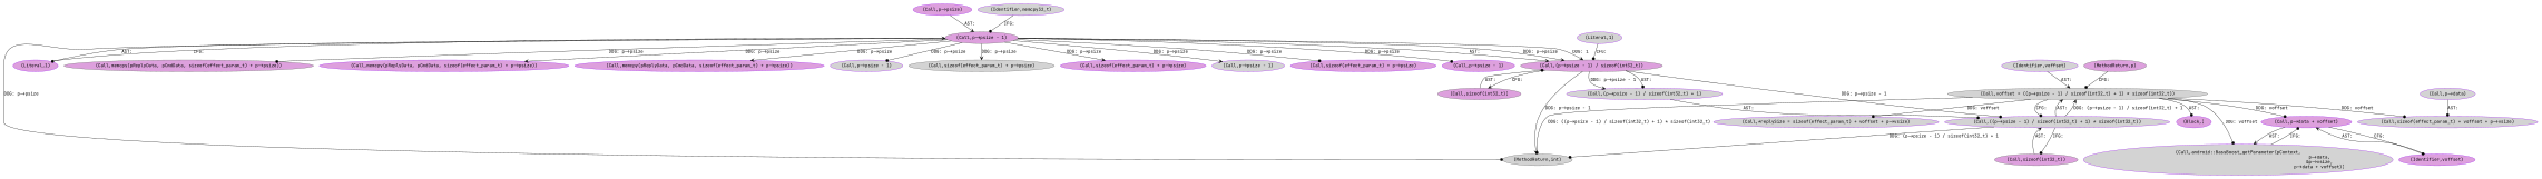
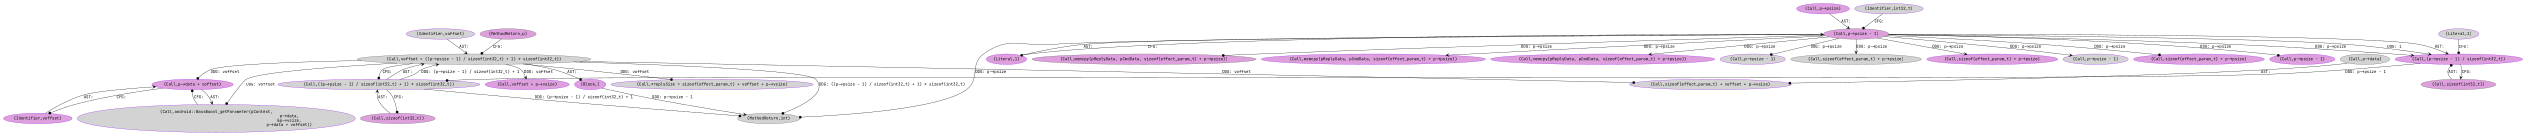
  digraph {
    fontname="JetBrains Mono"
    node [color=purple fillcolor=plum fontname="JetBrains Mono" style=filled]
    edge [arrowhead=dot fontname="JetBrains Mono"]
    n1 [label="(Call,p->data + voffset)"]
    n2 [label="(Identifier,voffset)"]
    n3 [fillcolor=lightgrey label="(Call,android::BassBoost_getParameter(pContext,\n                                                             p->data,\n                                                             &p->vsize,\n                                                             p->data + voffset))"]
    n4 [color=gray40 fillcolor=lightgrey label="(Call,voffset = ((p->psize - 1) / sizeof(int32_t) + 1) * sizeof(int32_t))"]
    n5 [fillcolor=lightgrey label="(Call,((p->psize - 1) / sizeof(int32_t) + 1) * sizeof(int32_t))"]
+   n6 [label="(Call,voffset + p->vsize)"]
    n7 [fillcolor=lightgrey label="(Call,sizeof(effect_param_t) + voffset + p->vsize)"]
    n8 [fillcolor=lightgrey label="(Call,*replySize = sizeof(effect_param_t) + voffset + p->vsize)"]
    n9 [color=gray40 fillcolor=lightgrey label="(MethodReturn,int)"]
    n10 [label="(Block,)"]
    n11 [color=gray40 label="(Call,sizeof(int32_t))"]
-   n12 [color=gray40 label="(Call,(p->psize - 1) / sizeof(int32_t))"]
-   n13 [fillcolor=lightgrey label="(Call,(p->psize - 1) / sizeof(int32_t) + 1)"]
+   n12 [label="(Call,(p->psize - 1) / sizeof(int32_t))"]
    n14 [color=gray40 label="(Call,sizeof(int32_t))"]
    n15 [color=gray40 label="(Call,p->psize - 1)"]
    n16 [label="(Literal,1)"]
    n17 [color=gray40 label="(Call,memcpy(pReplyData, pCmdData, sizeof(effect_param_t) + p->psize))"]
    n18 [label="(Call,memcpy(pReplyData, pCmdData, sizeof(effect_param_t) + p->psize))"]
    n19 [label="(Call,memcpy(pReplyData, pCmdData, sizeof(effect_param_t) + p->psize))"]
    n20 [fillcolor=lightgrey label="(Call,p->psize - 1)"]
    n21 [color=gray40 fillcolor=lightgrey label="(Call,sizeof(effect_param_t) + p->psize)"]
    n22 [label="(Call,sizeof(effect_param_t) + p->psize)"]
    n23 [fillcolor=lightgrey label="(Call,p->psize - 1)"]
    n24 [label="(Call,sizeof(effect_param_t) + p->psize)"]
    n25 [label="(Call,p->psize - 1)"]
    n26 [label="(Call,p->psize)"]
    n27 [fillcolor=lightgrey label="(Identifier,voffset)"]
-   n28 [fillcolor=lightgrey label="(Identifier,memcpy32_t)"]
-   n29 [fillcolor=lightgrey label="(Call,p->data)"]
+   n28 [fillcolor=lightgrey label="(Identifier,int32_t)"]
+   n29 [color=gray40 fillcolor=lightgrey label="(Call,p->data)"]
    n30 [color=gray40 label="(MethodReturn,p)"]
    n31 [fillcolor=lightgrey label="(Literal,1)"]
    n1 -> n2 [label="CFG: "]
    n1 -> n3 [arrowhead=vee label="AST: "]
    n2 -> n1 [arrowhead=vee label="AST: "]
    n3 -> n1 [label="CFG: "]
    n4 -> n1 [label="DDG: voffset"]
    n4 -> n3 [label="DDG: voffset"]
    n4 -> n5 [label="CFG: "]
+   n4 -> n6 [arrowhead=vee label="DDG: voffset"]
    n4 -> n7 [label="DDG: voffset"]
    n4 -> n8 [label="DDG: voffset"]
    n4 -> n9 [label="DDG: ((p->psize - 1) / sizeof(int32_t) + 1) * sizeof(int32_t)"]
    n4 -> n10 [label="AST: "]
    n5 -> n4 [arrowhead=vee label="AST: "]
    n5 -> n4 [arrowhead=vee label="DDG: (p->psize - 1) / sizeof(int32_t) + 1"]
    n5 -> n9 [label="DDG: (p->psize - 1) / sizeof(int32_t) + 1"]
    n5 -> n11 [label="CFG: "]
    n11 -> n5 [arrowhead=vee label="AST: "]
    n12 -> n5 [label="DDG: p->psize - 1"]
-   n12 -> n9 [arrowhead=vee label="DDG: p->psize - 1"]
-   n12 -> n13 [label="AST: "]
-   n12 -> n13 [arrowhead=vee label="DDG: p->psize - 1"]
+   n10 -> n9 [arrowhead=vee label="DDG: p->psize - 1"]
    n12 -> n14 [arrowhead=vee label="CFG: "]
-   n13 -> n5 [label="AST: "]
    n14 -> n12 [label="AST: "]
    n15 -> n9 [label="DDG: p->psize"]
    n15 -> n12 [arrowhead=vee label="AST: "]
    n15 -> n12 [arrowhead=vee label="DDG: p->psize"]
    n15 -> n12 [arrowhead=vee label="DDG: 1"]
    n15 -> n16 [label="CFG: "]
    n15 -> n17 [label="DDG: p->psize"]
    n15 -> n18 [arrowhead=vee label="DDG: p->psize"]
    n15 -> n19 [arrowhead=vee label="DDG: p->psize"]
    n15 -> n20 [label="DDG: p->psize"]
    n15 -> n21 [arrowhead=vee label="DDG: p->psize"]
    n15 -> n22 [arrowhead=vee label="DDG: p->psize"]
    n15 -> n23 [arrowhead=vee label="DDG: p->psize"]
    n15 -> n24 [label="DDG: p->psize"]
    n15 -> n25 [label="DDG: p->psize"]
    n16 -> n15 [arrowhead=vee label="AST: "]
    n26 -> n15 [arrowhead=vee label="AST: "]
    n27 -> n4 [arrowhead=vee label="AST: "]
    n28 -> n15 [label="CFG: "]
    n29 -> n7 [label="AST: "]
    n30 -> n4 [label="CFG: "]
    n31 -> n12 [label="CFG: "]
  }
